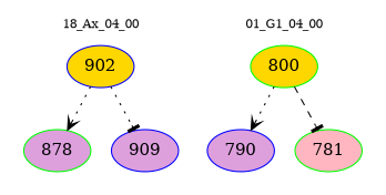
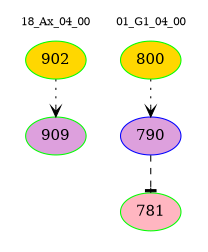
  digraph {
    node [color=blue fillcolor=plum style=filled]
    edge [arrowhead=vee color=black style=dotted]
-   n1 [fillcolor=gold label=902]
-   n2 [color=green label=878]
-   n3 [label=909]
+   n1 [color=green fillcolor=gold label=902]
+   n3 [color=green label=909]
    n4 [label=790]
    n5 [color=green fillcolor=lightpink label=781]
    n6 [color=green fillcolor=gold label=800]
    subgraph cluster_1 {
      color=white
      fontsize=10
      label="18_Ax_04_00"
      n1
-     n2
      n3
    }
    subgraph cluster_2 {
      color=white
      fontsize=10
      label="01_G1_04_00"
      n4
      n5
      n6
    }
-   n1 -> n2
-   n1 -> n3 [arrowhead=tee]
-   n6 -> n5 [arrowhead=tee style=dashed]
+   n1 -> n3
+   n4 -> n5 [arrowhead=tee style=dashed]
    n6 -> n4
  }
